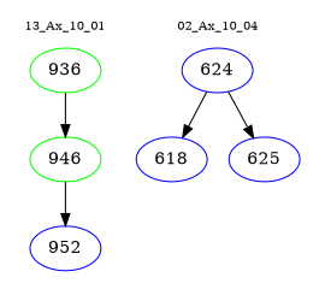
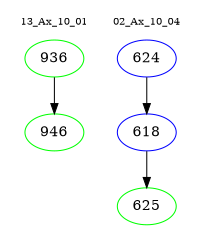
  digraph {
    node [color=green]
    edge [color=black]
    n1 [label=946]
    n2 [label=936]
-   n3 [color=blue label=952]
    n4 [color=blue label=624]
    n5 [color=blue label=618]
-   n6 [color=blue label=625]
+   n6 [label=625]
    subgraph cluster_1 {
      color=white
      fontsize=10
      label="13_Ax_10_01"
      n1
      n2
-     n3
    }
    subgraph cluster_2 {
      color=white
      fontsize=10
      label="02_Ax_10_04"
      n4
      n5
      n6
    }
-   n1 -> n3
    n2 -> n1
    n4 -> n5
-   n4 -> n6
+   n5 -> n6
  }
